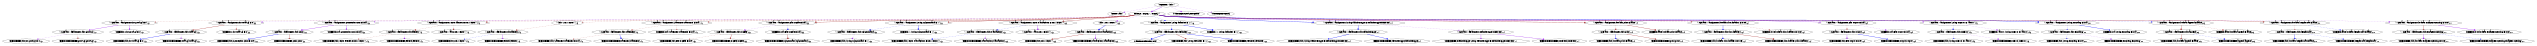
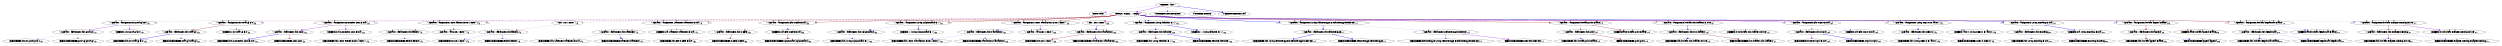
  digraph {
    edge [arrowhead=box color=brown style=dashed]
    n1 [label=<(METHOD,&lt;init&gt;)>]
    n2 [label=<(PARAM,this)>]
    n3 [label=<(BLOCK,&lt;empty&gt;,&lt;empty&gt;)>]
    n4 [label=<(MODIFIER,CONSTRUCTOR)>]
    n5 [label=<(MODIFIER,PUBLIC)>]
    n6 [label=<(METHOD_RETURN,void)>]
    n7 [label=<(&lt;operator&gt;.assignment,int goodSql = 0)<SUB>131</SUB>>]
    n8 [label=<(&lt;operator&gt;.assignment,int totalSql = 0)<SUB>133</SUB>>]
    n9 [label=<(&lt;operator&gt;.assignment,Connection conn = null)<SUB>138</SUB>>]
    n10 [label=<(&lt;operator&gt;.assignment,Vector filesets = new Vector())<SUB>143</SUB>>]
    n11 [label=<(&lt;init&gt;,new Vector())<SUB>143</SUB>>]
    n12 [label=<(&lt;operator&gt;.assignment,Statement statement = null)<SUB>148</SUB>>]
    n13 [label=<(&lt;operator&gt;.assignment,File srcFile = null)<SUB>153</SUB>>]
    n14 [label=<(&lt;operator&gt;.assignment,String sqlCommand = &quot;&quot;)<SUB>158</SUB>>]
    n15 [label=<(&lt;operator&gt;.assignment,Vector transactions = new Vector())<SUB>163</SUB>>]
    n16 [label=<(&lt;init&gt;,new Vector())<SUB>163</SUB>>]
    n17 [label=<(&lt;operator&gt;.assignment,String delimiter = &quot;;&quot;)<SUB>168</SUB>>]
    n18 [label=<(&lt;operator&gt;.assignment,String delimiterType = DelimiterType.NORMAL)<SUB>174</SUB>>]
    n19 [label=<(&lt;operator&gt;.assignment,boolean print = false)<SUB>179</SUB>>]
    n20 [label=<(&lt;operator&gt;.assignment,boolean showheaders = true)<SUB>184</SUB>>]
    n21 [label=<(&lt;operator&gt;.assignment,File output = null)<SUB>189</SUB>>]
    n22 [label=<(&lt;operator&gt;.assignment,String onError = &quot;abort&quot;)<SUB>195</SUB>>]
    n23 [label=<(&lt;operator&gt;.assignment,String encoding = null)<SUB>200</SUB>>]
    n24 [label=<(&lt;operator&gt;.assignment,boolean append = false)<SUB>205</SUB>>]
    n25 [label=<(&lt;operator&gt;.assignment,boolean keepformat = false)<SUB>210</SUB>>]
    n26 [label=<(&lt;operator&gt;.assignment,boolean escapeProcessing = true)<SUB>217</SUB>>]
    n27 [label=<(&lt;operator&gt;.fieldAccess,this.goodSql)<SUB>131</SUB>>]
    n28 [label=<(LITERAL,0,int goodSql = 0)<SUB>131</SUB>>]
    n29 [label=<(&lt;operator&gt;.fieldAccess,this.totalSql)<SUB>133</SUB>>]
    n30 [label=<(LITERAL,0,int totalSql = 0)<SUB>133</SUB>>]
    n31 [label=<(&lt;operator&gt;.fieldAccess,this.conn)<SUB>138</SUB>>]
    n32 [label=<(LITERAL,null,Connection conn = null)<SUB>138</SUB>>]
    n33 [label=<(&lt;operator&gt;.fieldAccess,this.filesets)<SUB>143</SUB>>]
    n34 [label=<(&lt;operator&gt;.alloc,new Vector())<SUB>143</SUB>>]
    n35 [label=<(&lt;operator&gt;.fieldAccess,this.filesets)<SUB>143</SUB>>]
    n36 [label=<(&lt;operator&gt;.fieldAccess,this.statement)<SUB>148</SUB>>]
    n37 [label=<(LITERAL,null,Statement statement = null)<SUB>148</SUB>>]
    n38 [label=<(&lt;operator&gt;.fieldAccess,this.srcFile)<SUB>153</SUB>>]
    n39 [label=<(LITERAL,null,File srcFile = null)<SUB>153</SUB>>]
    n40 [label=<(&lt;operator&gt;.fieldAccess,this.sqlCommand)<SUB>158</SUB>>]
    n41 [label=<(LITERAL,&quot;&quot;,String sqlCommand = &quot;&quot;)<SUB>158</SUB>>]
    n42 [label=<(&lt;operator&gt;.fieldAccess,this.transactions)<SUB>163</SUB>>]
    n43 [label=<(&lt;operator&gt;.alloc,new Vector())<SUB>163</SUB>>]
    n44 [label=<(&lt;operator&gt;.fieldAccess,this.transactions)<SUB>163</SUB>>]
    n45 [label=<(&lt;operator&gt;.fieldAccess,this.delimiter)<SUB>168</SUB>>]
    n46 [label=<(LITERAL,&quot;;&quot;,String delimiter = &quot;;&quot;)<SUB>168</SUB>>]
    n47 [label=<(&lt;operator&gt;.fieldAccess,this.delimiterType)<SUB>174</SUB>>]
    n48 [label=<(&lt;operator&gt;.fieldAccess,DelimiterType.NORMAL)<SUB>174</SUB>>]
    n49 [label=<(&lt;operator&gt;.fieldAccess,this.print)<SUB>179</SUB>>]
    n50 [label=<(LITERAL,false,boolean print = false)<SUB>179</SUB>>]
    n51 [label=<(&lt;operator&gt;.fieldAccess,this.showheaders)<SUB>184</SUB>>]
    n52 [label=<(LITERAL,true,boolean showheaders = true)<SUB>184</SUB>>]
    n53 [label=<(&lt;operator&gt;.fieldAccess,this.output)<SUB>189</SUB>>]
    n54 [label=<(LITERAL,null,File output = null)<SUB>189</SUB>>]
    n55 [label=<(&lt;operator&gt;.fieldAccess,this.onError)<SUB>195</SUB>>]
    n56 [label=<(LITERAL,&quot;abort&quot;,String onError = &quot;abort&quot;)<SUB>195</SUB>>]
    n57 [label=<(&lt;operator&gt;.fieldAccess,this.encoding)<SUB>200</SUB>>]
    n58 [label=<(LITERAL,null,String encoding = null)<SUB>200</SUB>>]
    n59 [label=<(&lt;operator&gt;.fieldAccess,this.append)<SUB>205</SUB>>]
    n60 [label=<(LITERAL,false,boolean append = false)<SUB>205</SUB>>]
    n61 [label=<(&lt;operator&gt;.fieldAccess,this.keepformat)<SUB>210</SUB>>]
    n62 [label=<(LITERAL,false,boolean keepformat = false)<SUB>210</SUB>>]
    n63 [label=<(&lt;operator&gt;.fieldAccess,this.escapeProcessing)<SUB>217</SUB>>]
    n64 [label=<(LITERAL,true,boolean escapeProcessing = true)<SUB>217</SUB>>]
    n65 [label=<(IDENTIFIER,this,int goodSql = 0)<SUB>131</SUB>>]
    n66 [label=<(FIELD_IDENTIFIER,goodSql,goodSql)<SUB>131</SUB>>]
    n67 [label=<(IDENTIFIER,this,int totalSql = 0)<SUB>133</SUB>>]
    n68 [label=<(FIELD_IDENTIFIER,totalSql,totalSql)<SUB>133</SUB>>]
    n69 [label=<(IDENTIFIER,this,Connection conn = null)<SUB>138</SUB>>]
    n70 [label=<(FIELD_IDENTIFIER,conn,conn)<SUB>138</SUB>>]
    n71 [label=<(IDENTIFIER,this,Vector filesets = new Vector())<SUB>143</SUB>>]
    n72 [label=<(FIELD_IDENTIFIER,filesets,filesets)<SUB>143</SUB>>]
    n73 [label=<(IDENTIFIER,this,new Vector())<SUB>143</SUB>>]
    n74 [label=<(FIELD_IDENTIFIER,filesets,filesets)<SUB>143</SUB>>]
    n75 [label=<(IDENTIFIER,this,Statement statement = null)<SUB>148</SUB>>]
    n76 [label=<(FIELD_IDENTIFIER,statement,statement)<SUB>148</SUB>>]
    n77 [label=<(IDENTIFIER,this,File srcFile = null)<SUB>153</SUB>>]
    n78 [label=<(FIELD_IDENTIFIER,srcFile,srcFile)<SUB>153</SUB>>]
    n79 [label=<(FIELD_IDENTIFIER,sqlCommand,sqlCommand)<SUB>158</SUB>>]
    n80 [label=<(IDENTIFIER,this,String sqlCommand = &quot;&quot;)<SUB>158</SUB>>]
    n81 [label=<(IDENTIFIER,this,Vector transactions = new Vector())<SUB>163</SUB>>]
    n82 [label=<(FIELD_IDENTIFIER,transactions,transactions)<SUB>163</SUB>>]
    n83 [label=<(IDENTIFIER,this,new Vector())<SUB>163</SUB>>]
    n84 [label=<(FIELD_IDENTIFIER,transactions,transactions)<SUB>163</SUB>>]
    n85 [label=<(IDENTIFIER,this,String delimiter = &quot;;&quot;)<SUB>168</SUB>>]
    n86 [label=<(FIELD_IDENTIFIER,delimiter,delimiter)<SUB>168</SUB>>]
    n87 [label=<(IDENTIFIER,this,String delimiterType = DelimiterType.NORMAL)<SUB>174</SUB>>]
    n88 [label=<(FIELD_IDENTIFIER,delimiterType,delimiterType)<SUB>174</SUB>>]
    n89 [label=<(IDENTIFIER,DelimiterType,String delimiterType = DelimiterType.NORMAL)<SUB>174</SUB>>]
    n90 [label=<(FIELD_IDENTIFIER,NORMAL,NORMAL)<SUB>174</SUB>>]
    n91 [label=<(IDENTIFIER,this,boolean print = false)<SUB>179</SUB>>]
    n92 [label=<(FIELD_IDENTIFIER,print,print)<SUB>179</SUB>>]
    n93 [label=<(IDENTIFIER,this,boolean showheaders = true)<SUB>184</SUB>>]
    n94 [label=<(FIELD_IDENTIFIER,showheaders,showheaders)<SUB>184</SUB>>]
    n95 [label=<(IDENTIFIER,this,File output = null)<SUB>189</SUB>>]
    n96 [label=<(FIELD_IDENTIFIER,output,output)<SUB>189</SUB>>]
    n97 [label=<(IDENTIFIER,this,String onError = &quot;abort&quot;)<SUB>195</SUB>>]
    n98 [label=<(FIELD_IDENTIFIER,onError,onError)<SUB>195</SUB>>]
    n99 [label=<(IDENTIFIER,this,String encoding = null)<SUB>200</SUB>>]
    n100 [label=<(FIELD_IDENTIFIER,encoding,encoding)<SUB>200</SUB>>]
    n101 [label=<(IDENTIFIER,this,boolean append = false)<SUB>205</SUB>>]
    n102 [label=<(FIELD_IDENTIFIER,append,append)<SUB>205</SUB>>]
    n103 [label=<(IDENTIFIER,this,boolean keepformat = false)<SUB>210</SUB>>]
    n104 [label=<(FIELD_IDENTIFIER,keepformat,keepformat)<SUB>210</SUB>>]
    n105 [label=<(IDENTIFIER,this,boolean escapeProcessing = true)<SUB>217</SUB>>]
    n106 [label=<(FIELD_IDENTIFIER,escapeProcessing,escapeProcessing)<SUB>217</SUB>>]
    n1 -> n2 [arrowhead=diamond color=purple]
    n1 -> n3 [color=purple style=bold]
    n1 -> n4 [color=purple]
    n1 -> n5 [arrowhead=tee color=purple]
-   n45 -> n6 [color=blue style=bold]
+   n1 -> n6 [color=blue style=bold]
    n3 -> n7 [arrowhead=tee]
    n3 -> n8 [arrowhead=diamond color=purple]
    n3 -> n9 [arrowhead=tee color=purple]
    n3 -> n10
    n3 -> n11 [arrowhead=tee]
    n3 -> n12 [arrowhead=diamond]
    n3 -> n13 [style=bold]
    n3 -> n14 [arrowhead=tee style=bold]
    n3 -> n15 [arrowhead=diamond style=bold]
    n3 -> n16 [color=purple]
    n3 -> n17 [arrowhead=diamond color=blue]
    n3 -> n18 [arrowhead=diamond color=blue style=bold]
    n3 -> n19 [style=bold]
    n3 -> n20 [arrowhead=diamond]
    n3 -> n21 [arrowhead=tee color=purple style=bold]
    n3 -> n22 [arrowhead=diamond color=purple]
    n3 -> n23 [color=blue style=bold]
    n3 -> n24 [arrowhead=diamond color=blue]
    n3 -> n25 [arrowhead=diamond style=bold]
    n3 -> n26 [color=purple]
    n7 -> n27 [arrowhead=tee color=purple style=bold]
    n7 -> n28 [arrowhead=diamond color=purple style=bold]
    n8 -> n29 [arrowhead=tee style=bold]
    n8 -> n30 [arrowhead=diamond]
    n9 -> n31 [color=purple style=bold]
    n9 -> n32 [arrowhead=diamond color=purple style=bold]
    n10 -> n33
    n10 -> n34
    n11 -> n35
    n12 -> n36 [arrowhead=diamond]
    n12 -> n37 [arrowhead=tee]
-   n13 -> n38 [color=purple]
+   n13 -> n38
    n13 -> n39 [color=blue]
    n14 -> n40 [color=blue]
    n14 -> n41 [arrowhead=diamond color=blue style=bold]
    n15 -> n42 [arrowhead=diamond color=blue]
    n15 -> n43 [color=purple style=bold]
    n16 -> n44 [color=blue style=bold]
    n17 -> n45 [color=blue]
    n17 -> n46 [color=blue style=bold]
    n18 -> n47 [arrowhead=diamond color=blue style=bold]
    n18 -> n48 [arrowhead=tee color=purple]
    n19 -> n49
    n19 -> n50 [style=bold]
    n20 -> n51 [arrowhead=tee color=blue style=bold]
    n20 -> n52 [arrowhead=diamond]
    n21 -> n53 [arrowhead=diamond]
    n21 -> n54 [color=purple]
    n22 -> n55 [color=blue]
    n22 -> n56 [color=purple]
    n23 -> n57 [arrowhead=tee color=blue]
    n23 -> n58 [arrowhead=tee color=blue style=bold]
    n24 -> n59 [style=bold]
    n24 -> n60
    n25 -> n61 [arrowhead=tee]
    n25 -> n62 [arrowhead=diamond color=blue]
    n26 -> n63 [arrowhead=tee style=bold]
    n26 -> n64 [color=purple style=bold]
    n27 -> n65 [arrowhead=diamond color=purple]
    n27 -> n66 [arrowhead=diamond]
    n29 -> n67 [arrowhead=tee color=blue style=bold]
    n29 -> n68 [arrowhead=diamond color=purple]
    n31 -> n69 [arrowhead=tee color=blue style=bold]
    n31 -> n70 [arrowhead=tee style=bold]
    n33 -> n71 [arrowhead=tee]
    n33 -> n72 [color=purple]
    n35 -> n73 [arrowhead=tee color=blue]
    n35 -> n74 [arrowhead=tee color=purple style=bold]
    n36 -> n75 [arrowhead=tee]
    n36 -> n76 [arrowhead=diamond color=blue style=bold]
    n38 -> n77 [arrowhead=tee]
    n38 -> n78 [arrowhead=diamond style=bold]
    n39 -> n79 [style=bold]
    n40 -> n80 [color=purple]
    n42 -> n81 [color=blue]
    n42 -> n82 [arrowhead=diamond color=purple]
    n44 -> n83 [arrowhead=diamond style=bold]
    n44 -> n84 [arrowhead=diamond color=purple style=bold]
    n45 -> n85 [arrowhead=diamond style=bold]
    n45 -> n86 [arrowhead=tee color=blue style=bold]
    n47 -> n87 [arrowhead=tee color=blue style=bold]
    n47 -> n88 [arrowhead=diamond color=blue style=bold]
    n48 -> n89 [arrowhead=tee color=purple style=bold]
    n48 -> n90 [color=purple style=bold]
-   n49 -> n91 [arrowhead=tee color=blue style=bold]
+   n49 -> n91 [arrowhead=tee color=blue]
    n49 -> n92 [arrowhead=diamond style=bold]
    n51 -> n93 [color=blue]
    n51 -> n94 [style=bold]
    n53 -> n95 [arrowhead=diamond color=purple style=bold]
    n53 -> n96 [arrowhead=tee color=blue style=bold]
    n55 -> n97 [arrowhead=tee color=blue]
    n55 -> n98 [color=purple]
    n57 -> n99 [arrowhead=tee color=blue]
    n57 -> n100 [color=purple]
    n59 -> n101 [arrowhead=tee style=bold]
    n59 -> n102 [color=blue]
    n61 -> n103 [arrowhead=tee color=blue style=bold]
    n61 -> n104 [arrowhead=diamond color=blue]
    n63 -> n105 [color=purple style=bold]
    n63 -> n106 [arrowhead=tee color=blue]
  }
